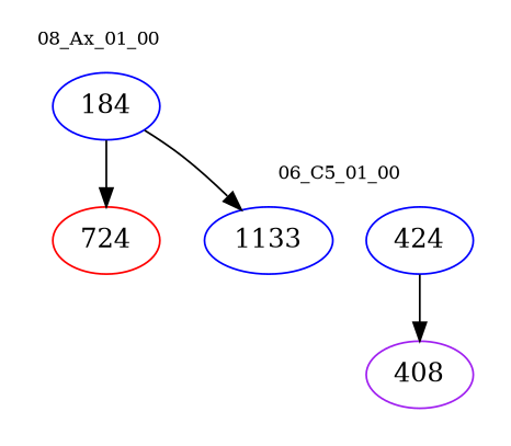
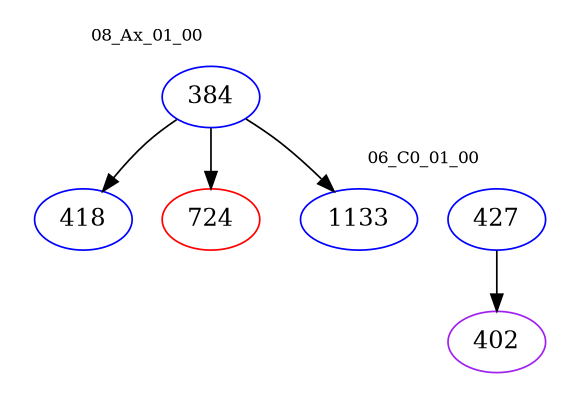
  digraph {
    node [color=blue]
    edge [color=black]
-   n1 [label=184]
+   n1 [label=384]
+   n2 [label=418]
    n3 [color=red label=724]
-   n4 [label=424]
-   n5 [color=purple label=408]
+   n4 [label=427]
+   n5 [color=purple label=402]
    n6 [label=1133]
    subgraph cluster_1 {
      color=white
      fontsize=10
      label="08_Ax_01_00"
      n1
+     n2
      n3
    }
    subgraph cluster_2 {
      color=white
      fontsize=10
-     label="06_C5_01_00"
+     label="06_C0_01_00"
      n4
      n5
      n6
    }
+   n1 -> n2
    n1 -> n3
    n1 -> n6
    n4 -> n5
  }
